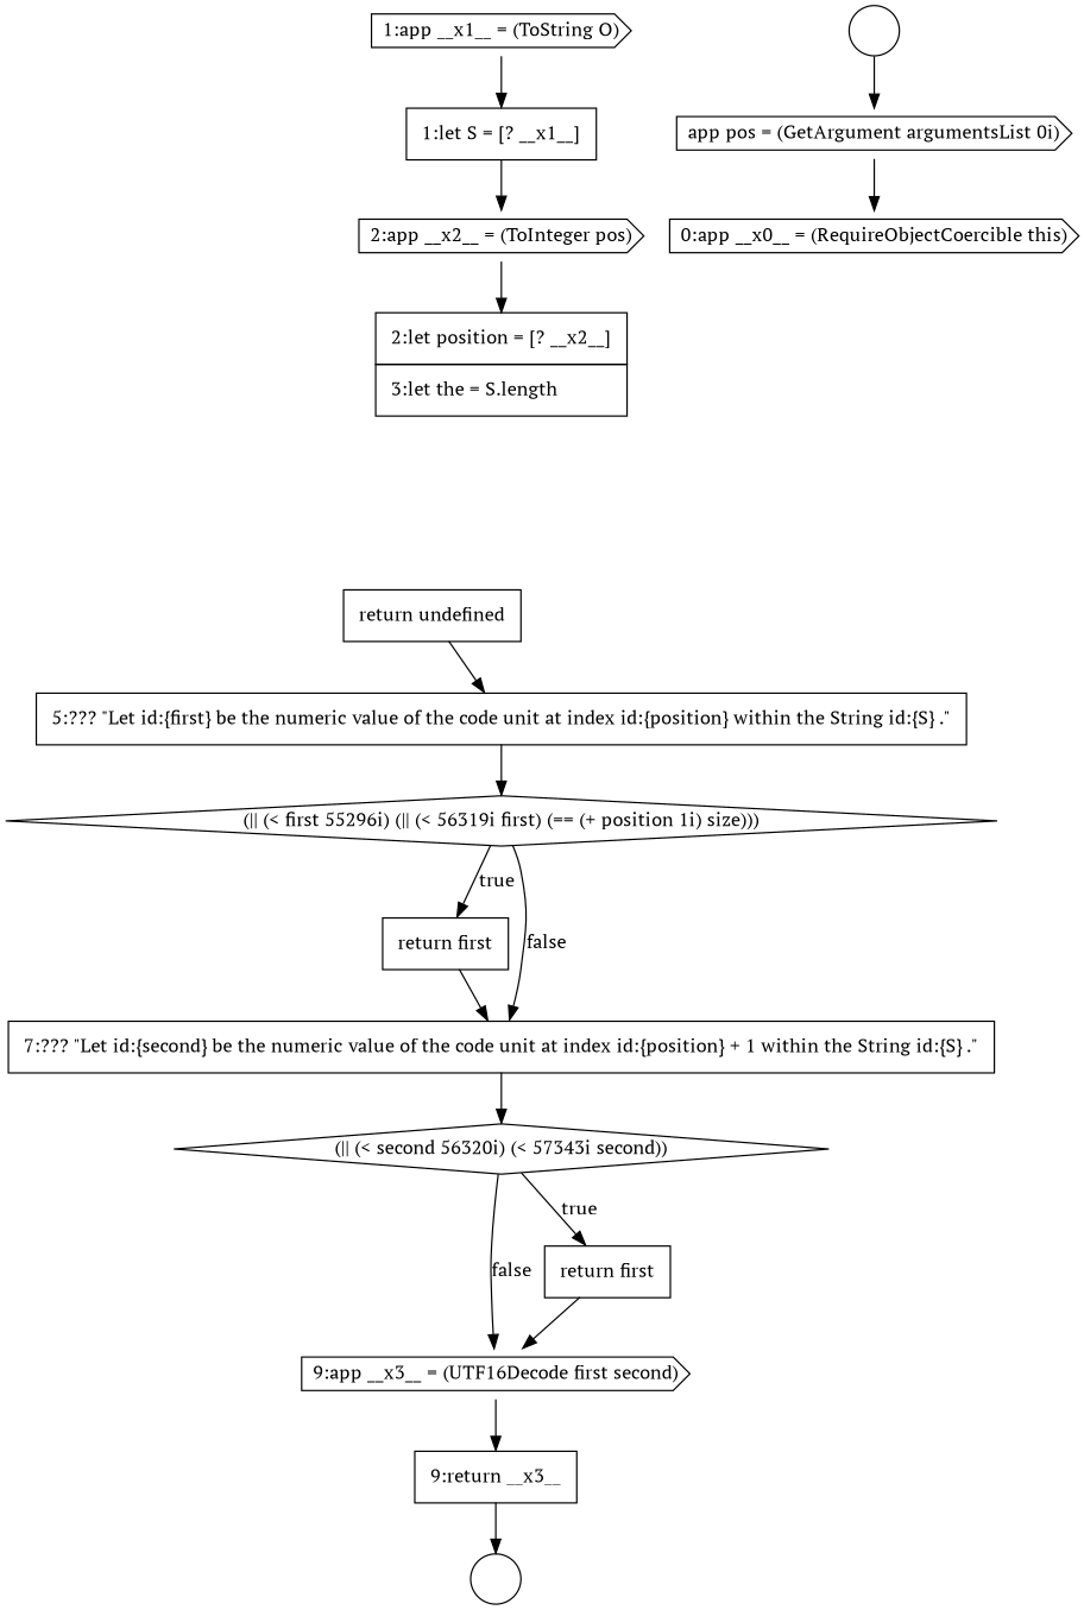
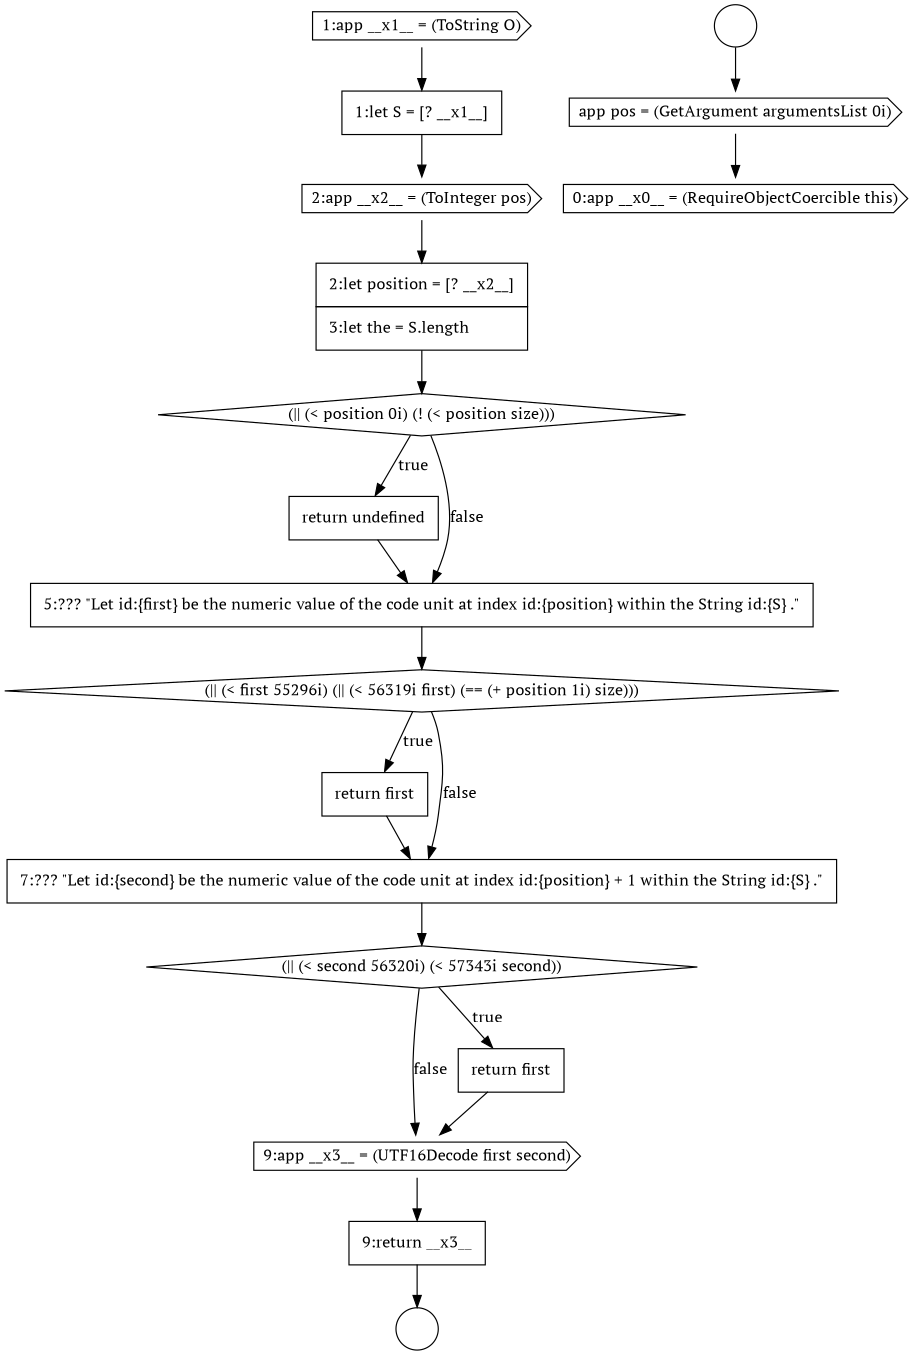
  digraph {
    fontname="PT Serif"
    node [color=black fillcolor=white fontname="PT Serif" shape=none style=filled]
    edge [color=black fontname="PT Serif"]
    n1 [label=<<font color="black">9:app __x3__ = (UTF16Decode first second)</font>> shape=cds]
    n2 [label=<<font color="black">     <table border="0" cellborder="1" cellspacing="0" cellpadding="10">       <tr><td align="left">9:return __x3__</td></tr>     </table>   </font>> margin=0]
    n3 [label=" " shape=circle]
    n4 [label=<<font color="black">     <table border="0" cellborder="1" cellspacing="0" cellpadding="10">       <tr><td align="left">return first</td></tr>     </table>   </font>> margin=0]
    n5 [label=<<font color="black">     <table border="0" cellborder="1" cellspacing="0" cellpadding="10">       <tr><td align="left">7:??? &quot;Let id:{second} be the numeric value of the code unit at index id:{position} + 1 within the String id:{S} .&quot;</td></tr>     </table>   </font>> margin=0]
    n6 [label=<<font color="black">(|| (&lt; second 56320i) (&lt; 57343i second))</font>> shape=diamond]
    n7 [label=<<font color="black">app pos = (GetArgument argumentsList 0i)</font>> shape=cds]
    n8 [label=<<font color="black">0:app __x0__ = (RequireObjectCoercible this)</font>> shape=cds]
    n9 [label=<<font color="black">     <table border="0" cellborder="1" cellspacing="0" cellpadding="10">       <tr><td align="left">return first</td></tr>     </table>   </font>> margin=0]
    n10 [label=<<font color="black">     <table border="0" cellborder="1" cellspacing="0" cellpadding="10">       <tr><td align="left">1:let S = [? __x1__]</td></tr>     </table>   </font>> margin=0]
    n11 [label=<<font color="black">2:app __x2__ = (ToInteger pos)</font>> shape=cds]
    n12 [label=<<font color="black">     <table border="0" cellborder="1" cellspacing="0" cellpadding="10">       <tr><td align="left">2:let position = [? __x2__]</td></tr>       <tr><td align="left">3:let the = S.length</td></tr>     </table>   </font>> margin=0]
    n13 [label=<<font color="black">(|| (&lt; first 55296i) (|| (&lt; 56319i first) (== (+ position 1i) size)))</font>> shape=diamond]
    n14 [label=<<font color="black">     <table border="0" cellborder="1" cellspacing="0" cellpadding="10">       <tr><td align="left">return undefined</td></tr>     </table>   </font>> margin=0]
    n15 [label=<<font color="black">     <table border="0" cellborder="1" cellspacing="0" cellpadding="10">       <tr><td align="left">5:??? &quot;Let id:{first} be the numeric value of the code unit at index id:{position} within the String id:{S} .&quot;</td></tr>     </table>   </font>> margin=0]
+   n16 [label=<<font color="black">(|| (&lt; position 0i) (! (&lt; position size)))</font>> shape=diamond]
    n17 [label=<<font color="black">1:app __x1__ = (ToString O)</font>> shape=cds]
    n18 [label=" " shape=circle]
    n1 -> n2
    n2 -> n3
    n4 -> n5
    n5 -> n6
    n6 -> n1 [label=<<font color="black">false</font>>]
    n6 -> n9 [label=<<font color="black">true</font>>]
    n7 -> n8
    n9 -> n1
    n10 -> n11
    n11 -> n12
+   n12 -> n16
    n13 -> n4 [label=<<font color="black">true</font>>]
    n13 -> n5 [label=<<font color="black">false</font>>]
    n14 -> n15
    n15 -> n13
+   n16 -> n14 [label=<<font color="black">true</font>>]
+   n16 -> n15 [label=<<font color="black">false</font>>]
    n17 -> n10
    n18 -> n7
  }
